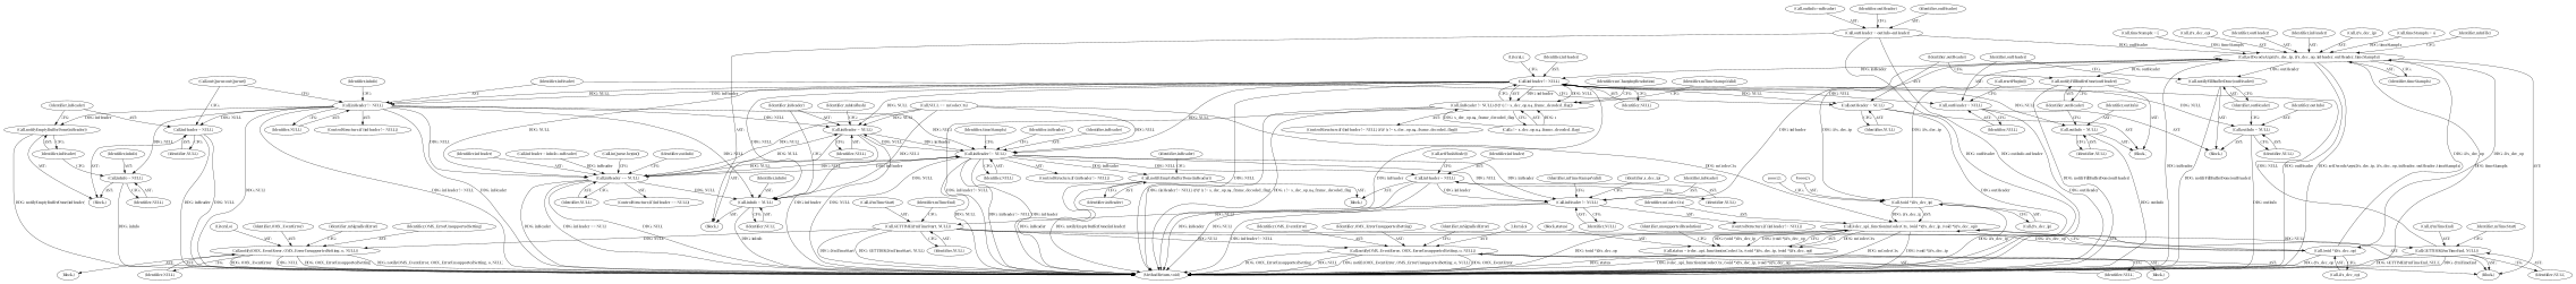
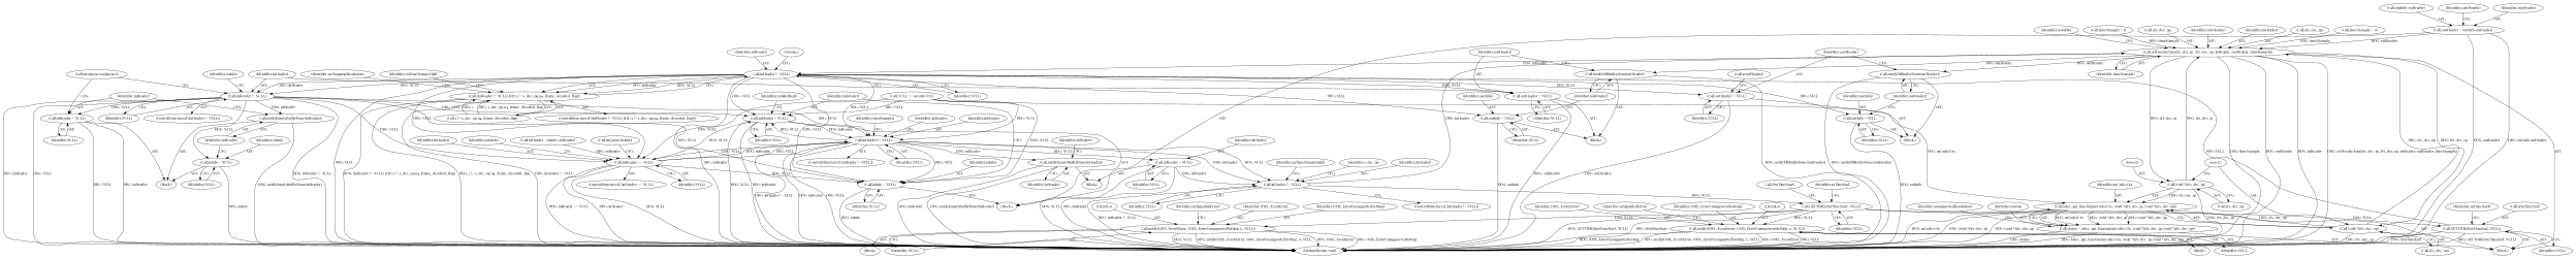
  digraph {
    fontname="Playfair Display"
    node [fontname="Playfair Display"]
    edge [fontname="Playfair Display"]
    n1 [label="(Call,outHeader = outInfo->mHeader)"]
    n2 [label="(Call,setDecodeArgs(&s_dec_ip, &s_dec_op, inHeader, outHeader, timeStampIx))"]
    n3 [label="(MethodReturn,void)"]
    n4 [label="(Block,)"]
    n5 [label="(Call,(void *)&s_dec_ip)"]
    n6 [label="(Call,(void *)&s_dec_op)"]
    n7 [label="(Call,inHeader != NULL)"]
    n8 [label="(Call,notifyFillBufferDone(outHeader))"]
    n9 [label="(Call,notifyFillBufferDone(outHeader))"]
    n10 [label="(Block,)"]
    n11 [label="(Identifier,timeStampIx)"]
    n12 [label="(Call,outInfo->mHeader)"]
    n13 [label="(Call,ivdec_api_function(mCodecCtx, (void *)&s_dec_ip, (void *)&s_dec_op))"]
    n14 [label="(Call,&s_dec_ip)"]
    n15 [label="(Call,&s_dec_op)"]
    n16 [label="(Call,inInfo = NULL)"]
    n17 [label="(Call,inHeader = NULL)"]
    n18 [label="(Call,inHeader != NULL)"]
    n19 [label="(Call,inHeader == NULL)"]
    n20 [label="(Call,(inHeader != NULL) && (1 != s_dec_op.u4_frame_decoded_flag))"]
    n21 [label="(Call,outInfo = NULL)"]
    n22 [label="(Call,outHeader = NULL)"]
    n23 [label="(Call,outInfo = NULL)"]
    n24 [label="(Call,outHeader = NULL)"]
    n25 [label="(Call,inHeader != NULL)"]
    n26 [label="(Identifier,NULL)"]
    n27 [label="(Block,)"]
    n28 [label="(Identifier,outHeader)"]
    n29 [label="(Block,)"]
    n30 [label="(Identifier,outHeader)"]
    n31 [label="(Call,status = ivdec_api_function(mCodecCtx, (void *)&s_dec_ip, (void *)&s_dec_op))"]
    n32 [label="(Identifier,NULL)"]
    n33 [label="(Identifier,NULL)"]
    n34 [label="(Call,notifyEmptyBufferDone(inHeader))"]
    n35 [label="(Call,inHeader = NULL)"]
    n36 [label="(Call,inHeader != NULL)"]
    n37 [label="(ControlStructure,if (inHeader != NULL))"]
    n38 [label="(Identifier,NULL)"]
    n39 [label="(ControlStructure,if (inHeader == NULL))"]
    n40 [label="(Identifier,NULL)"]
    n41 [label="(Call,1 != s_dec_op.u4_frame_decoded_flag)"]
    n42 [label="(ControlStructure,if ((inHeader != NULL) && (1 != s_dec_op.u4_frame_decoded_flag)))"]
    n43 [label="(Identifier,NULL)"]
    n44 [label="(Identifier,NULL)"]
    n45 [label="(Identifier,NULL)"]
    n46 [label="(Identifier,NULL)"]
    n47 [label="(Call,inInfo = NULL)"]
    n48 [label="(Call,notifyEmptyBufferDone(inHeader))"]
    n49 [label="(Call,inHeader = NULL)"]
    n50 [label="(Identifier,NULL)"]
    n51 [label="(ControlStructure,if (inHeader != NULL))"]
    n52 [label="(Identifier,inHeader)"]
    n53 [label="(Block,)"]
    n54 [label="(Identifier,NULL)"]
    n55 [label="(Call,GETTIME(&mTimeStart, NULL))"]
    n56 [label="(ControlStructure,if (inHeader != NULL))"]
    n57 [label="(Identifier,NULL)"]
    n58 [label="(Call,notify(OMX_EventError, OMX_ErrorUnsupportedSetting, 0, NULL))"]
    n59 [label="(Call,notify(OMX_EventError, OMX_ErrorUnsupportedSetting, 0, NULL))"]
    n60 [label="(Call,GETTIME(&mTimeEnd, NULL))"]
    n61 [label="(Identifier,NULL)"]
    n62 [label="(Block,)"]
    n63 [label="(Identifier,NULL)"]
    n64 [label="(Block,)"]
    n65 [label="(Identifier,NULL)"]
    n66 [label="(Identifier,NULL)"]
    n67 [label="(Identifier,NULL)"]
    n68 [label="(Block,)"]
    n69 [label="(Identifier,inHeader)"]
    n70 [label="(Identifier,NULL)"]
    n71 [label="(Identifier,outInfo)"]
    n72 [label="(Identifier,inHeader)"]
    n73 [label="(Literal,0)"]
    n74 [label="(Call,&mTimeStart)"]
    n75 [label="(Identifier,mTimeStampsValid)"]
    n76 [label="(Call,inQueue.begin())"]
    n77 [label="(Identifier,inHeader)"]
    n78 [label="(Call,outQueue.outQueue())"]
    n79 [label="(Identifier,inHeader)"]
    n80 [label="(Identifier,outHeader)"]
    n81 [label="(Identifier,outHeader)"]
    n82 [label="(Call,&s_dec_ip)"]
    n83 [label="(Identifier,s_dec_ip)"]
    n84 [label="(Identifier,OMX_ErrorUnsupportedSetting)"]
    n85 [label="(Identifier,inHeader)"]
    n86 [label="(Identifier,mCodecCtx)"]
    n87 [label="(Identifier,inHeader)"]
    n88 [label="(Call,timeStampIx = 0)"]
    n89 [label="(Identifier,mTimeStampsValid)"]
    n90 [label="(Identifier,inHeader)"]
    n91 [label="(Call,NULL == mCodecCtx)"]
    n92 [label="(Literal,0)"]
    n93 [label="(Identifier,mSignalledError)"]
    n94 [label="(Identifier,outHeader)"]
    n95 [label="(Identifier,inHeader)"]
-   n96 [label="(Call,setFlushMode())"]
    n97 [label="(Call,&mTimeEnd)"]
-   n98 [label="(Block,status)"]
+   n98 [label="(Identifier,status)"]
    n99 [label="(Identifier,mInFile)"]
    n100 [label="(Identifier,timeStampIx)"]
    n101 [label="(Identifier,OMX_EventError)"]
    n102 [label="(Identifier,unsupportedResolution)"]
    n103 [label="(Identifier,mIsInFlush)"]
    n104 [label="(Call,timeStampIx = i)"]
    n105 [label="(Identifier,outInfo)"]
    n106 [label="(Identifier,inInfo)"]
    n107 [label="(Identifier,inHeader)"]
    n108 [label="(Literal,1)"]
    n109 [label="(Call,&s_dec_op)"]
    n110 [label="(Identifier,inHeader)"]
    n111 [label="(Identifier,mSignalledError)"]
    n112 [label="(Identifier,OMX_EventError)"]
    n113 [label="(Identifier,outHeader)"]
    n114 [label="(Identifier,outInfo)"]
    n115 [label="(Identifier,outHeader)"]
    n116 [label="(Call,resetPlugin())"]
    n117 [label="(Identifier,mTimeEnd)"]
    n118 [label="(Identifier,mTimeStart)"]
    n119 [label="(Call,inHeader = inInfo->mHeader)"]
    n120 [label="(Identifier,mChangingResolution)"]
    n121 [label="(Identifier,inHeader)"]
    n122 [label="(Identifier,inInfo)"]
    n123 [label="(Identifier,OMX_ErrorUnsupportedSetting)"]
    n124 [label="(Identifier,inHeader)"]
    n125 [label="(Identifier,inInfo)"]
    n126 [label=8000371]
    1000375
    n1 -> n2 [label="DDG: outHeader"]
    n1 -> n3 [label="DDG: outHeader"]
    n1 -> n3 [label="DDG: outInfo->mHeader"]
    n1 -> n4 [label="AST: "]
    n2 -> n3 [label="DDG: timeStampIx"]
    n2 -> n3 [label="DDG: outHeader"]
    n2 -> n3 [label="DDG: inHeader"]
    n2 -> n3 [label="DDG: setDecodeArgs(&s_dec_ip, &s_dec_op, inHeader, outHeader, timeStampIx)"]
    n2 -> n5 [label="DDG: &s_dec_ip"]
    n2 -> n6 [label="DDG: &s_dec_op"]
    n2 -> n7 [label="DDG: inHeader"]
    n2 -> n8 [label="DDG: outHeader"]
    n2 -> n9 [label="DDG: outHeader"]
    n2 -> n10 [label="AST: "]
    n2 -> n11 [label="CFG: "]
    n5 -> n2 [label="DDG: &s_dec_ip"]
    n5 -> n3 [label="DDG: &s_dec_ip"]
    n5 -> n13 [label="AST: "]
    n5 -> n13 [label="DDG: &s_dec_ip"]
    n5 -> n14 [label="CFG: "]
    n6 -> n2 [label="DDG: &s_dec_op"]
    n6 -> n3 [label="DDG: &s_dec_op"]
    n6 -> n13 [label="AST: "]
    n6 -> n13 [label="DDG: &s_dec_op"]
    n6 -> n15 [label="CFG: "]
    n7 -> n3 [label="DDG: NULL"]
    n7 -> n3 [label="DDG: inHeader"]
    n7 -> n16 [label="DDG: NULL"]
    n7 -> n17 [label="DDG: NULL"]
    n7 -> n18 [label="DDG: NULL"]
    n7 -> n19 [label="DDG: NULL"]
    n7 -> n20 [label="AST: "]
    n7 -> n20 [label="DDG: inHeader"]
    n7 -> n20 [label="DDG: NULL"]
    n7 -> n21 [label="DDG: NULL"]
    n7 -> n22 [label="DDG: NULL"]
    n7 -> n23 [label="DDG: NULL"]
    n7 -> n24 [label="DDG: NULL"]
    n7 -> n25 [label="DDG: inHeader"]
    n7 -> n25 [label="DDG: NULL"]
    n7 -> n26 [label="CFG: "]
    n8 -> n3 [label="DDG: notifyFillBufferDone(outHeader)"]
    n8 -> n27 [label="AST: "]
    n8 -> n28 [label="CFG: "]
    n9 -> n3 [label="DDG: notifyFillBufferDone(outHeader)"]
    n9 -> n29 [label="AST: "]
    n9 -> n30 [label="CFG: "]
    n11 -> n2 [label="AST: "]
    n12 -> n1 [label="AST: "]
    n13 -> n3 [label="DDG: mCodecCtx"]
    n13 -> n3 [label="DDG: (void *)&s_dec_ip"]
    n13 -> n3 [label="DDG: (void *)&s_dec_op"]
    n13 -> n6 [label="CFG: "]
    n13 -> n31 [label="AST: "]
    n13 -> n31 [label="DDG: mCodecCtx"]
    n13 -> n31 [label="DDG: (void *)&s_dec_ip"]
    n13 -> n31 [label="DDG: (void *)&s_dec_op"]
    n14 -> n5 [label="AST: "]
    n15 -> n6 [label="AST: "]
    n16 -> n3 [label="DDG: inInfo"]
    n16 -> n4 [label="AST: "]
    n16 -> n32 [label="CFG: "]
    n17 -> n3 [label="DDG: NULL"]
    n17 -> n3 [label="DDG: inHeader"]
    n17 -> n4 [label="AST: "]
    n17 -> n18 [label="DDG: inHeader"]
    n17 -> n33 [label="CFG: "]
    n18 -> n3 [label="DDG: inHeader != NULL"]
    n18 -> n3 [label="DDG: inHeader"]
    n18 -> n3 [label="DDG: NULL"]
    n18 -> n16 [label="DDG: NULL"]
    n18 -> n17 [label="DDG: NULL"]
    n18 -> n19 [label="DDG: NULL"]
    n18 -> n34 [label="DDG: inHeader"]
    n18 -> n35 [label="DDG: NULL"]
    n18 -> n36 [label="DDG: inHeader"]
    n18 -> n36 [label="DDG: NULL"]
    n18 -> n37 [label="AST: "]
    n18 -> n38 [label="CFG: "]
    n19 -> n3 [label="DDG: inHeader"]
    n19 -> n3 [label="DDG: NULL"]
    n19 -> n3 [label="DDG: inHeader == NULL"]
    n19 -> n16 [label="DDG: NULL"]
    n19 -> n17 [label="DDG: NULL"]
    n19 -> n18 [label="DDG: inHeader"]
    n19 -> n18 [label="DDG: NULL"]
    n19 -> n39 [label="AST: "]
    n19 -> n40 [label="CFG: "]
    n20 -> n3 [label="DDG: (inHeader != NULL) && (1 != s_dec_op.u4_frame_decoded_flag)"]
    n20 -> n3 [label="DDG: 1 != s_dec_op.u4_frame_decoded_flag"]
    n20 -> n3 [label="DDG: inHeader != NULL"]
    n20 -> n7 [label="CFG: "]
    n20 -> n41 [label="CFG: "]
    n20 -> n42 [label="AST: "]
    n21 -> n3 [label="DDG: outInfo"]
    n21 -> n27 [label="AST: "]
    n21 -> n43 [label="CFG: "]
    n22 -> n3 [label="DDG: outHeader"]
    n22 -> n27 [label="AST: "]
    n22 -> n44 [label="CFG: "]
    n23 -> n3 [label="DDG: outInfo"]
    n23 -> n29 [label="AST: "]
    n23 -> n45 [label="CFG: "]
    n24 -> n3 [label="DDG: outHeader"]
    n24 -> n29 [label="AST: "]
    n24 -> n46 [label="CFG: "]
    n25 -> n3 [label="DDG: inHeader != NULL"]
    n25 -> n3 [label="DDG: inHeader"]
    n25 -> n3 [label="DDG: NULL"]
    n25 -> n16 [label="DDG: NULL"]
    n25 -> n17 [label="DDG: NULL"]
    n25 -> n18 [label="DDG: NULL"]
    n25 -> n19 [label="DDG: NULL"]
    n25 -> n47 [label="DDG: NULL"]
    n25 -> n48 [label="DDG: inHeader"]
    n25 -> n49 [label="DDG: NULL"]
    n25 -> n50 [label="CFG: "]
    n25 -> n51 [label="AST: "]
    n26 -> n7 [label="AST: "]
    n28 -> n8 [label="AST: "]
    n28 -> n21 [label="CFG: "]
    n30 -> n9 [label="AST: "]
    n30 -> n23 [label="CFG: "]
    n31 -> n3 [label="DDG: ivdec_api_function(mCodecCtx, (void *)&s_dec_ip, (void *)&s_dec_op)"]
    n31 -> n3 [label="DDG: status"]
    n31 -> n10 [label="AST: "]
    n31 -> n13 [label="CFG: "]
    n32 -> n16 [label="AST: "]
    n33 -> n17 [label="AST: "]
    n34 -> n3 [label="DDG: inHeader"]
    n34 -> n3 [label="DDG: notifyEmptyBufferDone(inHeader)"]
    n34 -> n52 [label="CFG: "]
    n34 -> n53 [label="AST: "]
    n35 -> n3 [label="DDG: inHeader"]
    n35 -> n3 [label="DDG: NULL"]
    n35 -> n36 [label="DDG: inHeader"]
    n35 -> n53 [label="AST: "]
    n35 -> n54 [label="CFG: "]
    n36 -> n2 [label="DDG: inHeader"]
    n36 -> n3 [label="DDG: inHeader != NULL"]
    n36 -> n55 [label="DDG: NULL"]
    n36 -> n56 [label="AST: "]
    n36 -> n57 [label="CFG: "]
    n38 -> n18 [label="AST: "]
    n40 -> n19 [label="AST: "]
    n41 -> n20 [label="AST: "]
    n41 -> n20 [label="DDG: 1"]
    n41 -> n20 [label="DDG: s_dec_op.u4_frame_decoded_flag"]
    n43 -> n21 [label="AST: "]
    n44 -> n22 [label="AST: "]
    n45 -> n23 [label="AST: "]
    n46 -> n24 [label="AST: "]
    n47 -> n3 [label="DDG: inInfo"]
    n47 -> n67 [label="CFG: "]
    n47 -> n68 [label="AST: "]
    n48 -> n3 [label="DDG: notifyEmptyBufferDone(inHeader)"]
    n48 -> n68 [label="AST: "]
    n48 -> n69 [label="CFG: "]
    n49 -> n3 [label="DDG: inHeader"]
    n49 -> n3 [label="DDG: NULL"]
    n49 -> n68 [label="AST: "]
    n49 -> n70 [label="CFG: "]
    n50 -> n25 [label="AST: "]
    n52 -> n34 [label="AST: "]
    n54 -> n35 [label="AST: "]
    n55 -> n3 [label="DDG: GETTIME(&mTimeStart, NULL)"]
    n55 -> n3 [label="DDG: &mTimeStart"]
    n55 -> n10 [label="AST: "]
    n55 -> n58 [label="DDG: NULL"]
    n55 -> n59 [label="DDG: NULL"]
    n55 -> n60 [label="DDG: NULL"]
    n55 -> n61 [label="CFG: "]
    n57 -> n36 [label="AST: "]
    n58 -> n3 [label="DDG: OMX_EventError"]
    n58 -> n3 [label="DDG: OMX_ErrorUnsupportedSetting"]
    n58 -> n3 [label="DDG: NULL"]
    n58 -> n3 [label="DDG: notify(OMX_EventError, OMX_ErrorUnsupportedSetting, 0, NULL)"]
    n58 -> n62 [label="AST: "]
    n58 -> n63 [label="CFG: "]
    n59 -> n3 [label="DDG: OMX_EventError"]
    n59 -> n3 [label="DDG: NULL"]
    n59 -> n3 [label="DDG: OMX_ErrorUnsupportedSetting"]
    n59 -> n3 [label="DDG: notify(OMX_EventError, OMX_ErrorUnsupportedSetting, 0, NULL)"]
    n59 -> n64 [label="AST: "]
    n59 -> n65 [label="CFG: "]
    n60 -> n3 [label="DDG: GETTIME(&mTimeEnd, NULL)"]
    n60 -> n3 [label="DDG: &mTimeEnd"]
    n60 -> n7 [label="DDG: NULL"]
    n60 -> n10 [label="AST: "]
    n60 -> n66 [label="CFG: "]
    n61 -> n55 [label="AST: "]
    n63 -> n58 [label="AST: "]
    n65 -> n59 [label="AST: "]
    n66 -> n60 [label="AST: "]
    n67 -> n47 [label="AST: "]
    n69 -> n47 [label="CFG: "]
    n69 -> n48 [label="AST: "]
    n70 -> n49 [label="AST: "]
    n71 -> n21 [label="AST: "]
    n72 -> n18 [label="AST: "]
    n73 -> n59 [label="AST: "]
    n74 -> n55 [label="AST: "]
    n75 -> n36 [label="CFG: "]
    n76 -> n19 [label="CFG: "]
    n77 -> n2 [label="AST: "]
    n78 -> n25 [label="CFG: "]
    n78 -> n49 [label="CFG: "]
    n79 -> n22 [label="CFG: "]
    n79 -> n25 [label="AST: "]
    n80 -> n1 [label="CFG: "]
    n81 -> n1 [label="AST: "]
    n82 -> n2 [label="AST: "]
    n83 -> n36 [label="CFG: "]
    n84 -> n58 [label="AST: "]
    n85 -> n48 [label="CFG: "]
    n85 -> n49 [label="AST: "]
    n86 -> n13 [label="AST: "]
    n87 -> n34 [label="CFG: "]
    n88 -> n2 [label="DDG: timeStampIx"]
    n89 -> n20 [label="CFG: "]
    n90 -> n7 [label="AST: "]
    n91 -> n13 [label="DDG: mCodecCtx"]
    n91 -> n16 [label="DDG: NULL"]
    n91 -> n17 [label="DDG: NULL"]
    n91 -> n18 [label="DDG: NULL"]
    n91 -> n19 [label="DDG: NULL"]
    n92 -> n58 [label="AST: "]
    n93 -> n58 [label="CFG: "]
    n94 -> n8 [label="CFG: "]
    n94 -> n22 [label="AST: "]
    n95 -> n19 [label="AST: "]
-   n96 -> n35 [label="CFG: "]
    n97 -> n60 [label="AST: "]
    n98 -> n31 [label="AST: "]
    n99 -> n2 [label="CFG: "]
    n100 -> n18 [label="CFG: "]
    n101 -> n59 [label="AST: "]
    n102 -> n31 [label="CFG: "]
    n103 -> n17 [label="CFG: "]
    n104 -> n2 [label="DDG: timeStampIx"]
    n105 -> n23 [label="AST: "]
    n106 -> n47 [label="AST: "]
    n107 -> n18 [label="CFG: "]
    n108 -> n7 [label="CFG: "]
    n109 -> n2 [label="AST: "]
    n110 -> n36 [label="AST: "]
    n111 -> n59 [label="CFG: "]
    n112 -> n58 [label="AST: "]
    n113 -> n9 [label="CFG: "]
    n113 -> n24 [label="AST: "]
    n114 -> n19 [label="CFG: "]
    n115 -> n2 [label="AST: "]
    n116 -> n24 [label="CFG: "]
    n117 -> n55 [label="CFG: "]
    n118 -> n60 [label="CFG: "]
    n119 -> n19 [label="DDG: inHeader"]
    n120 -> n20 [label="CFG: "]
    n121 -> n16 [label="CFG: "]
    n121 -> n17 [label="AST: "]
    n122 -> n25 [label="CFG: "]
    n123 -> n59 [label="AST: "]
    n124 -> n35 [label="AST: "]
    n125 -> n16 [label="AST: "]
    n126 -> n5 [label="AST: "]
    1000375 -> n5 [label="CFG: "]
+   1000375 -> n6 [label="AST: "]
  }
